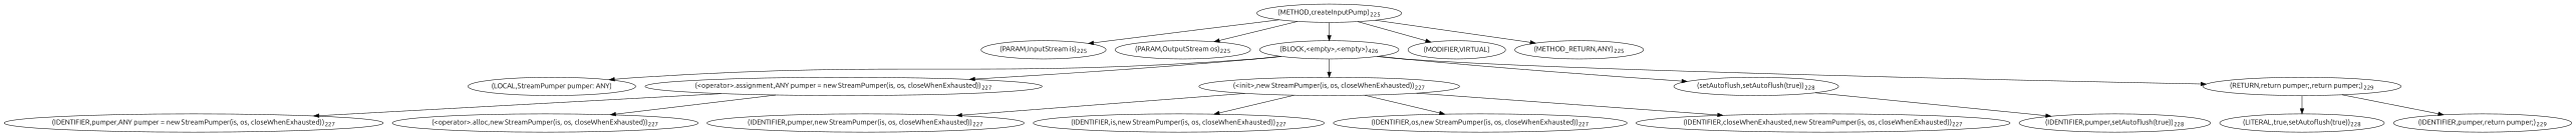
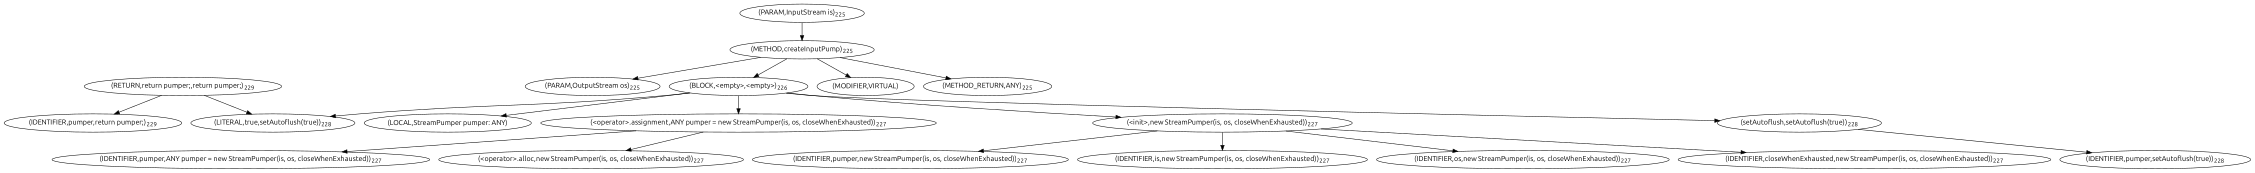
  digraph {
    fontname=Ubuntu
    node [fontname=Ubuntu]
    edge [fontname=Ubuntu]
    n1 [label=<(METHOD,createInputPump)<SUB>225</SUB>>]
    n2 [label=<(PARAM,InputStream is)<SUB>225</SUB>>]
    n3 [label=<(PARAM,OutputStream os)<SUB>225</SUB>>]
-   n4 [label=<(BLOCK,&lt;empty&gt;,&lt;empty&gt;)<SUB>426</SUB>>]
+   n4 [label=<(BLOCK,&lt;empty&gt;,&lt;empty&gt;)<SUB>226</SUB>>]
    n5 [label=<(MODIFIER,VIRTUAL)>]
    n6 [label=<(METHOD_RETURN,ANY)<SUB>225</SUB>>]
    n7 [label=<(LOCAL,StreamPumper pumper: ANY)>]
    n8 [label=<(&lt;operator&gt;.assignment,ANY pumper = new StreamPumper(is, os, closeWhenExhausted))<SUB>227</SUB>>]
    n9 [label=<(&lt;init&gt;,new StreamPumper(is, os, closeWhenExhausted))<SUB>227</SUB>>]
    n10 [label=<(setAutoflush,setAutoflush(true))<SUB>228</SUB>>]
    n11 [label=<(RETURN,return pumper;,return pumper;)<SUB>229</SUB>>]
    n12 [label=<(IDENTIFIER,pumper,ANY pumper = new StreamPumper(is, os, closeWhenExhausted))<SUB>227</SUB>>]
    n13 [label=<(&lt;operator&gt;.alloc,new StreamPumper(is, os, closeWhenExhausted))<SUB>227</SUB>>]
    n14 [label=<(IDENTIFIER,pumper,new StreamPumper(is, os, closeWhenExhausted))<SUB>227</SUB>>]
    n15 [label=<(IDENTIFIER,is,new StreamPumper(is, os, closeWhenExhausted))<SUB>227</SUB>>]
    n16 [label=<(IDENTIFIER,os,new StreamPumper(is, os, closeWhenExhausted))<SUB>227</SUB>>]
    n17 [label=<(IDENTIFIER,closeWhenExhausted,new StreamPumper(is, os, closeWhenExhausted))<SUB>227</SUB>>]
    n18 [label=<(IDENTIFIER,pumper,setAutoflush(true))<SUB>228</SUB>>]
    n19 [label=<(LITERAL,true,setAutoflush(true))<SUB>228</SUB>>]
    n20 [label=<(IDENTIFIER,pumper,return pumper;)<SUB>229</SUB>>]
-   n1 -> n2
+   n2 -> n1
    n1 -> n3
    n1 -> n4
    n1 -> n5
    n1 -> n6
    n4 -> n7
    n4 -> n8
    n4 -> n9
    n4 -> n10
-   n4 -> n11
+   n4 -> n19
    n8 -> n12
    n8 -> n13
    n9 -> n14
    n9 -> n15
    n9 -> n16
    n9 -> n17
    n10 -> n18
    n11 -> n19
    n11 -> n20
  }
